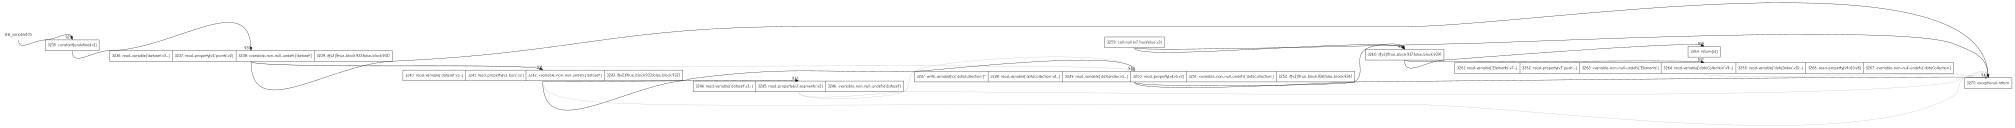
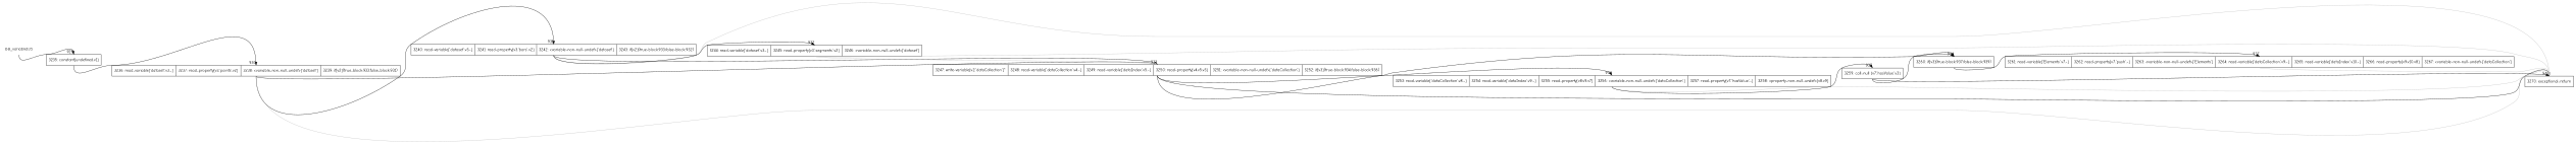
  digraph {
    fontname="Comic Neue"
    rankdir=LR
    node [fontname="Comic Neue" shape=record]
    edge [fontname="Comic Neue" headport=n tailport=s]
    n1 [label=BB_variable105 shape=none]
    n2 [label="{3235: constant[undefined,v1]}"]
    n3 [label="{3236: read-variable['dataset',v3,-]|3237: read-property[v3,'points',v2]|3238: \<variable-non-null-undef\>['dataset']|3239: if[v2](true-block:933,false-block:931)}"]
    n4 [label="{3247: write-variable[v2,'dataCollection']*|3248: read-variable['dataCollection',v4,-]|3249: read-variable['dataIndex',v5,-]|3250: read-property[v4,v5,v3]|3251: \<variable-non-null-undef\>['dataCollection']|3252: if[v3](true-block:934,false-block:936)}"]
    n5 [label="{3240: read-variable['dataset',v3,-]|3241: read-property[v3,'bars',v2]|3242: \<variable-non-null-undef\>['dataset']|3243: if[v2](true-block:933,false-block:932)}"]
    n6 [label="{3270: exceptional-return}"]
    n7 [label="{3260: if[v3](true-block:937,false-block:939)}"]
+   n8 [label="{3253: read-variable['dataCollection',v8,-]|3254: read-variable['dataIndex',v9,-]|3255: read-property[v8,v9,v7]|3256: \<variable-non-null-undef\>['dataCollection']|3257: read-property[v7,'hasValue',-]|3258: \<property-non-null-undef\>[v8,v9]}"]
    n9 [label="{3244: read-variable['dataset',v3,-]|3245: read-property[v3,'segments',v2]|3246: \<variable-non-null-undef\>['dataset']}"]
    n10 [label="{3261: read-variable['Elements',v7,-]|3262: read-property[v7,'push',-]|3263: \<variable-non-null-undef\>['Elements']|3264: read-variable['dataCollection',v9,-]|3265: read-variable['dataIndex',v10,-]|3266: read-property[v9,v10,v8]|3267: \<variable-non-null-undef\>['dataCollection']}"]
-   n11 [label="{3269: return[v1]}"]
    n12 [label="{3259: call-null [v7,'hasValue',v3]}"]
    n1 -> n2 [headlabel="    929"]
    n2 -> n3 [headlabel="      930"]
-   n3 -> n4 [headlabel="      933" color=gray]
+   n3 -> n4 [headlabel="      933"]
    n3 -> n5 [headlabel="      931"]
-   n3 -> n6 [color=black headlabel="      940"]
+   n3 -> n6 [color=gray headlabel="      940"]
    n4 -> n6 [color=black]
    n4 -> n7 [headlabel="      936"]
+   n4 -> n8 [headlabel="      934"]
    n5 -> n4
    n5 -> n6 [color=gray]
    n5 -> n9 [headlabel="      932"]
    n7 -> n10 [headlabel="      937"]
-   n7 -> n11 [headlabel="      939"]
+   n8 -> n6 [color=gray]
+   n8 -> n12 [headlabel="      935"]
    n9 -> n4 [color=gray]
    n9 -> n6 [color=gray]
    n10 -> n6 [color=gray]
    n12 -> n6 [color=black]
    n12 -> n7
  }
